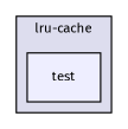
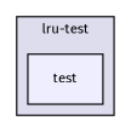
  digraph {
    compound=true
    fontname="Fira Sans"
    n1 [fillcolor="#eeeeff" fontname="Fira Sans" fontsize=10 label=test pencolor=black shape=box style=filled]
    subgraph cluster_1 {
      bgcolor="#ddddee"
      fontsize=10
-     label="lru-cache"
+     label="lru-test"
      pencolor=black
      n1
    }
  }
